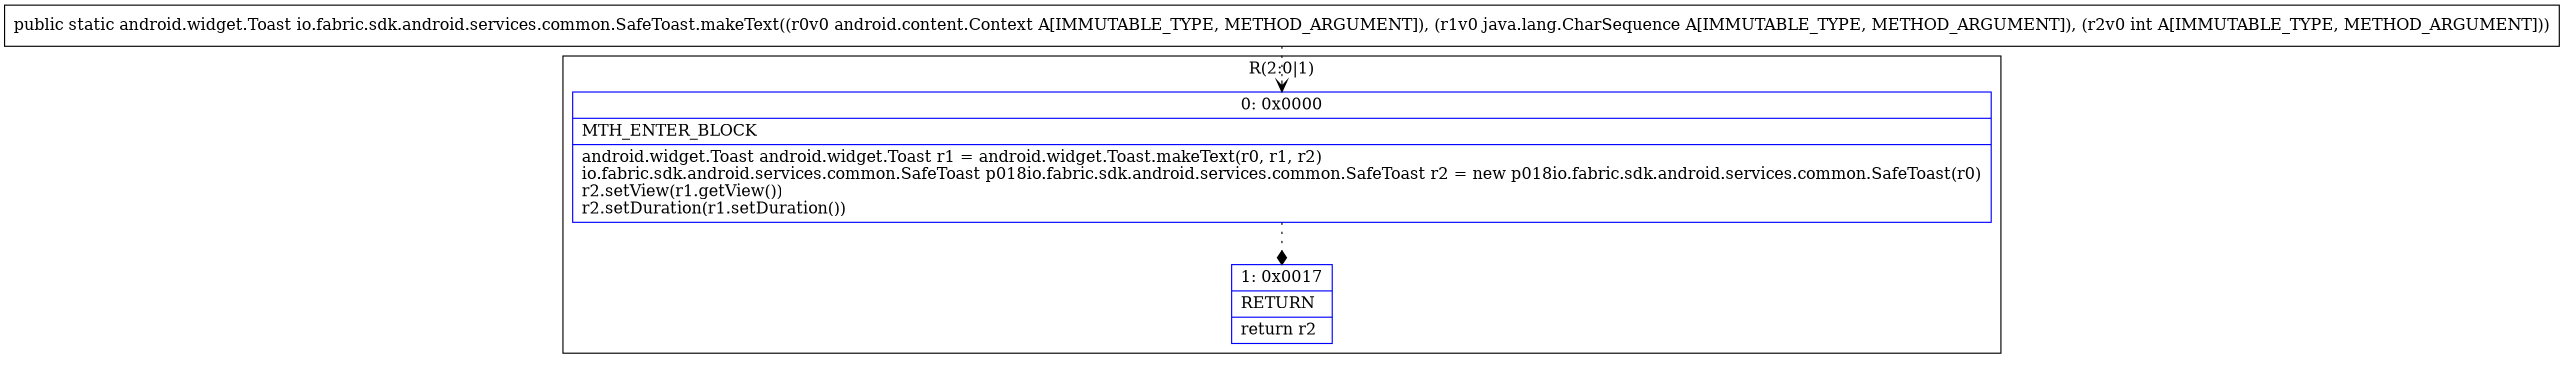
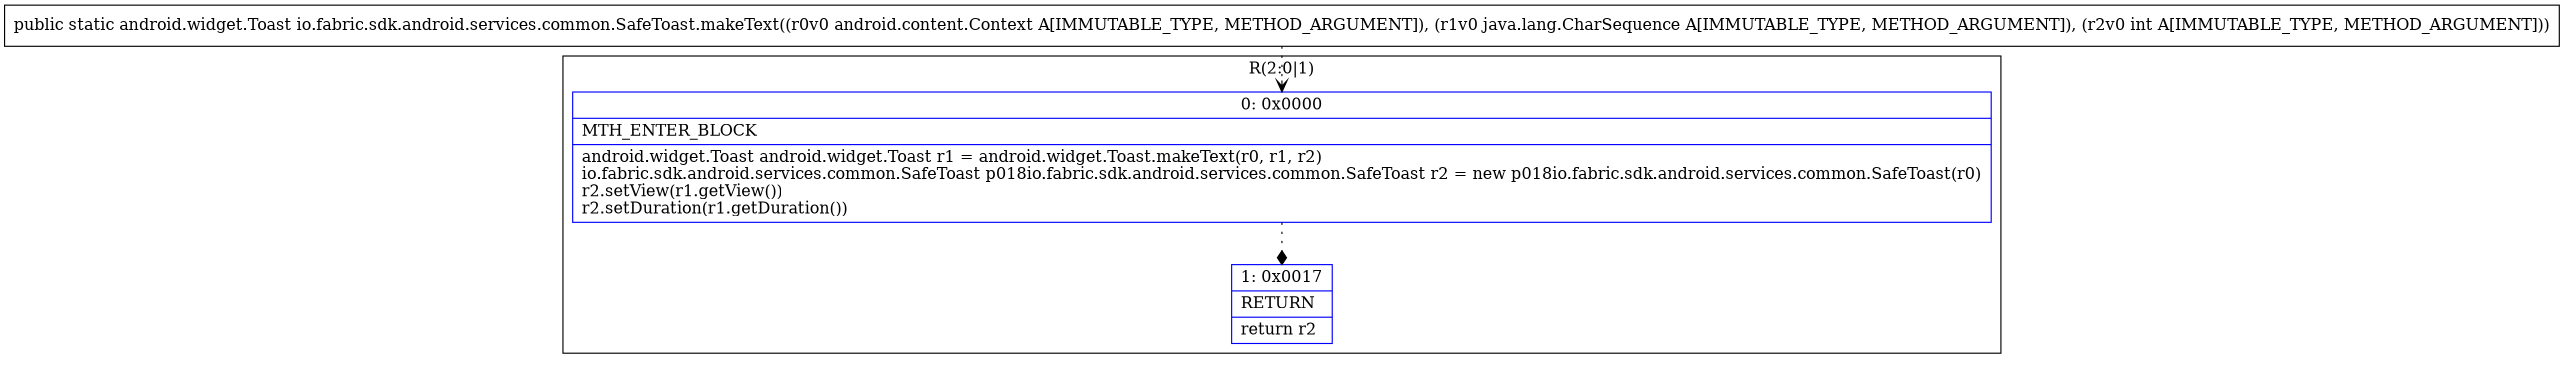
  digraph {
    node [color=blue shape=record]
    edge [style=dotted]
-   n1 [label="{0\:\ 0x0000|MTH_ENTER_BLOCK\l|android.widget.Toast android.widget.Toast r1 = android.widget.Toast.makeText(r0, r1, r2)\lio.fabric.sdk.android.services.common.SafeToast p018io.fabric.sdk.android.services.common.SafeToast r2 = new p018io.fabric.sdk.android.services.common.SafeToast(r0)\lr2.setView(r1.getView())\lr2.setDuration(r1.setDuration())\l}"]
+   n1 [label="{0\:\ 0x0000|MTH_ENTER_BLOCK\l|android.widget.Toast android.widget.Toast r1 = android.widget.Toast.makeText(r0, r1, r2)\lio.fabric.sdk.android.services.common.SafeToast p018io.fabric.sdk.android.services.common.SafeToast r2 = new p018io.fabric.sdk.android.services.common.SafeToast(r0)\lr2.setView(r1.getView())\lr2.setDuration(r1.getDuration())\l}"]
    n2 [label="{1\:\ 0x0017|RETURN\l|return r2\l}"]
    n3 [label="{public static android.widget.Toast io.fabric.sdk.android.services.common.SafeToast.makeText((r0v0 android.content.Context A[IMMUTABLE_TYPE, METHOD_ARGUMENT]), (r1v0 java.lang.CharSequence A[IMMUTABLE_TYPE, METHOD_ARGUMENT]), (r2v0 int A[IMMUTABLE_TYPE, METHOD_ARGUMENT])) }" color=""]
    subgraph cluster_1 {
      label="R(2:0|1)"
      n1
      n2
    }
    n1 -> n2 [arrowhead=diamond]
    n3 -> n1 [arrowhead=vee]
  }
